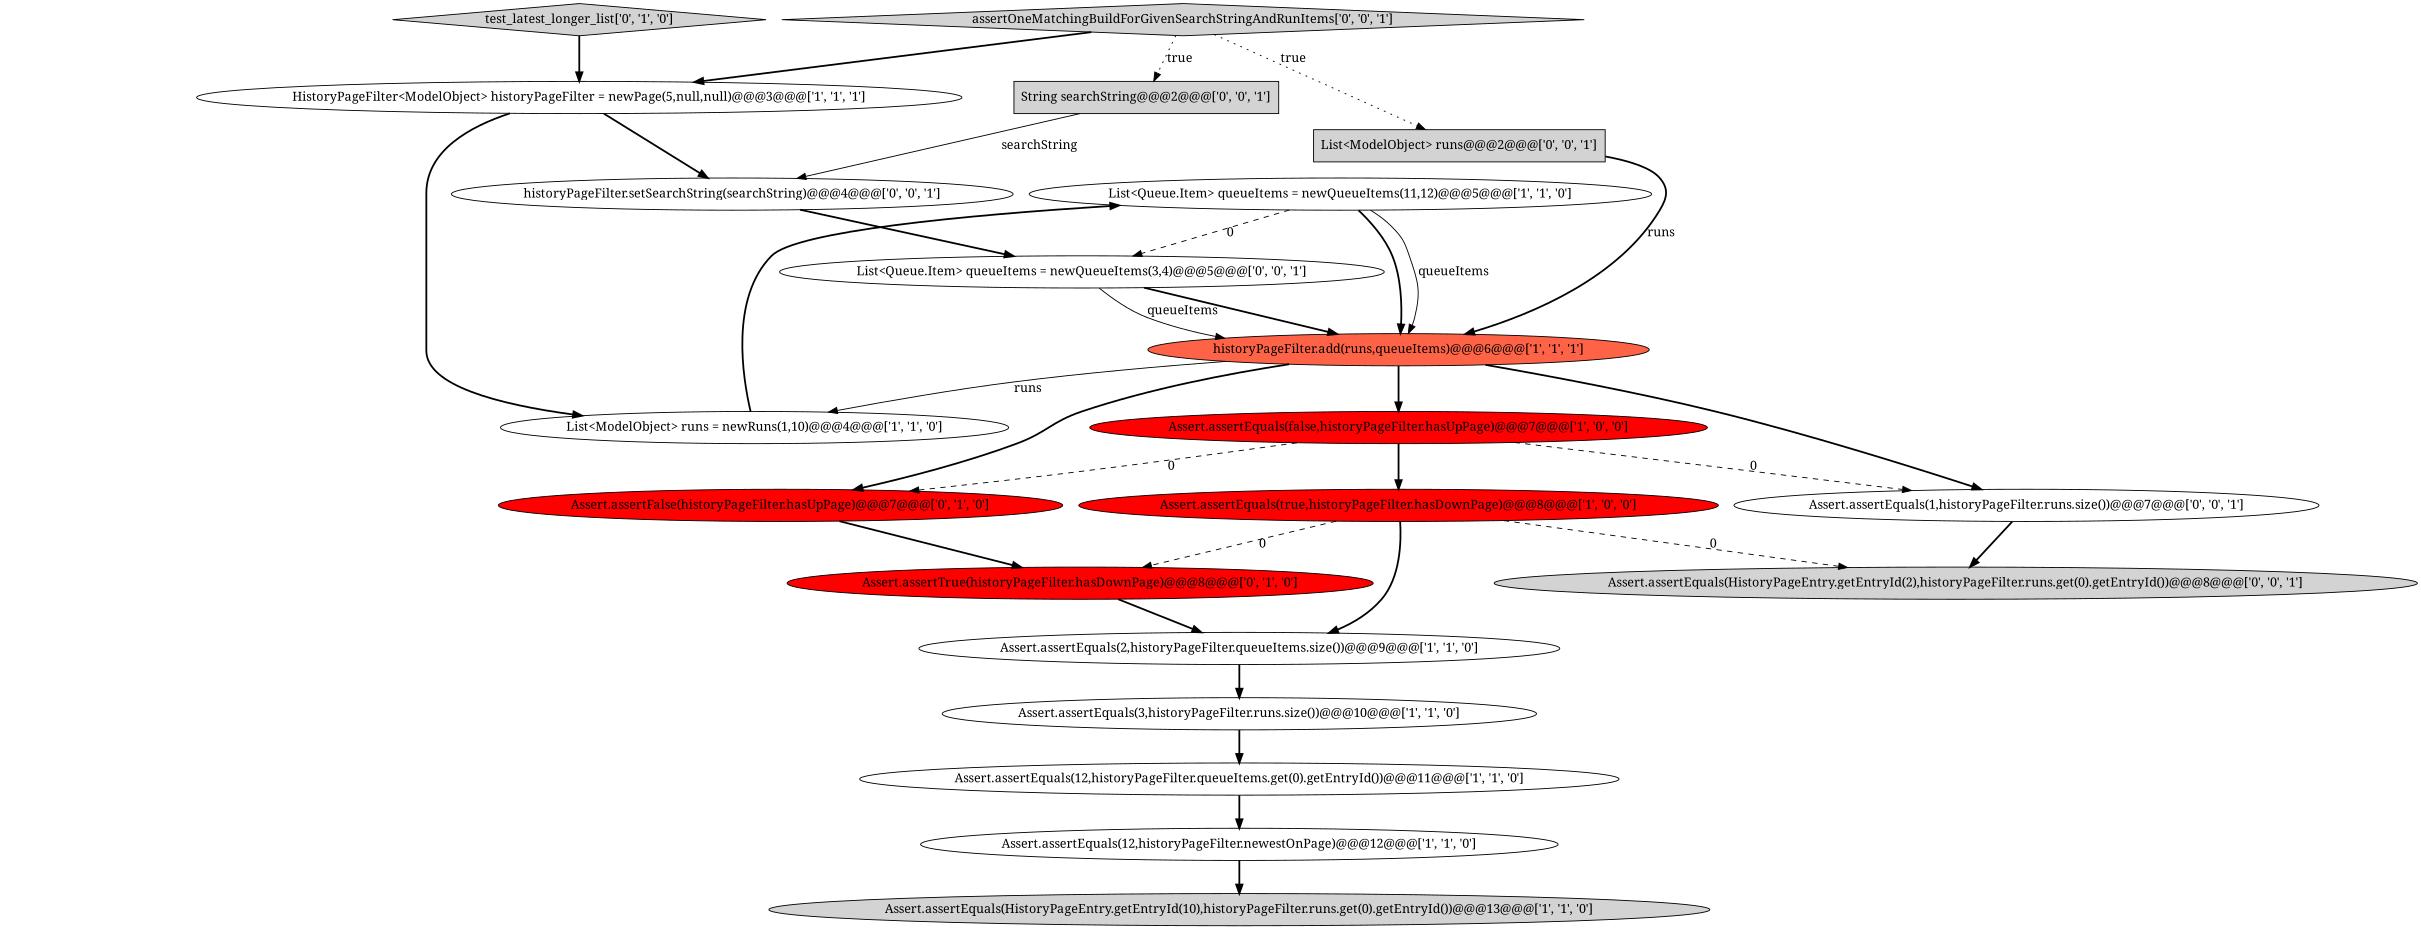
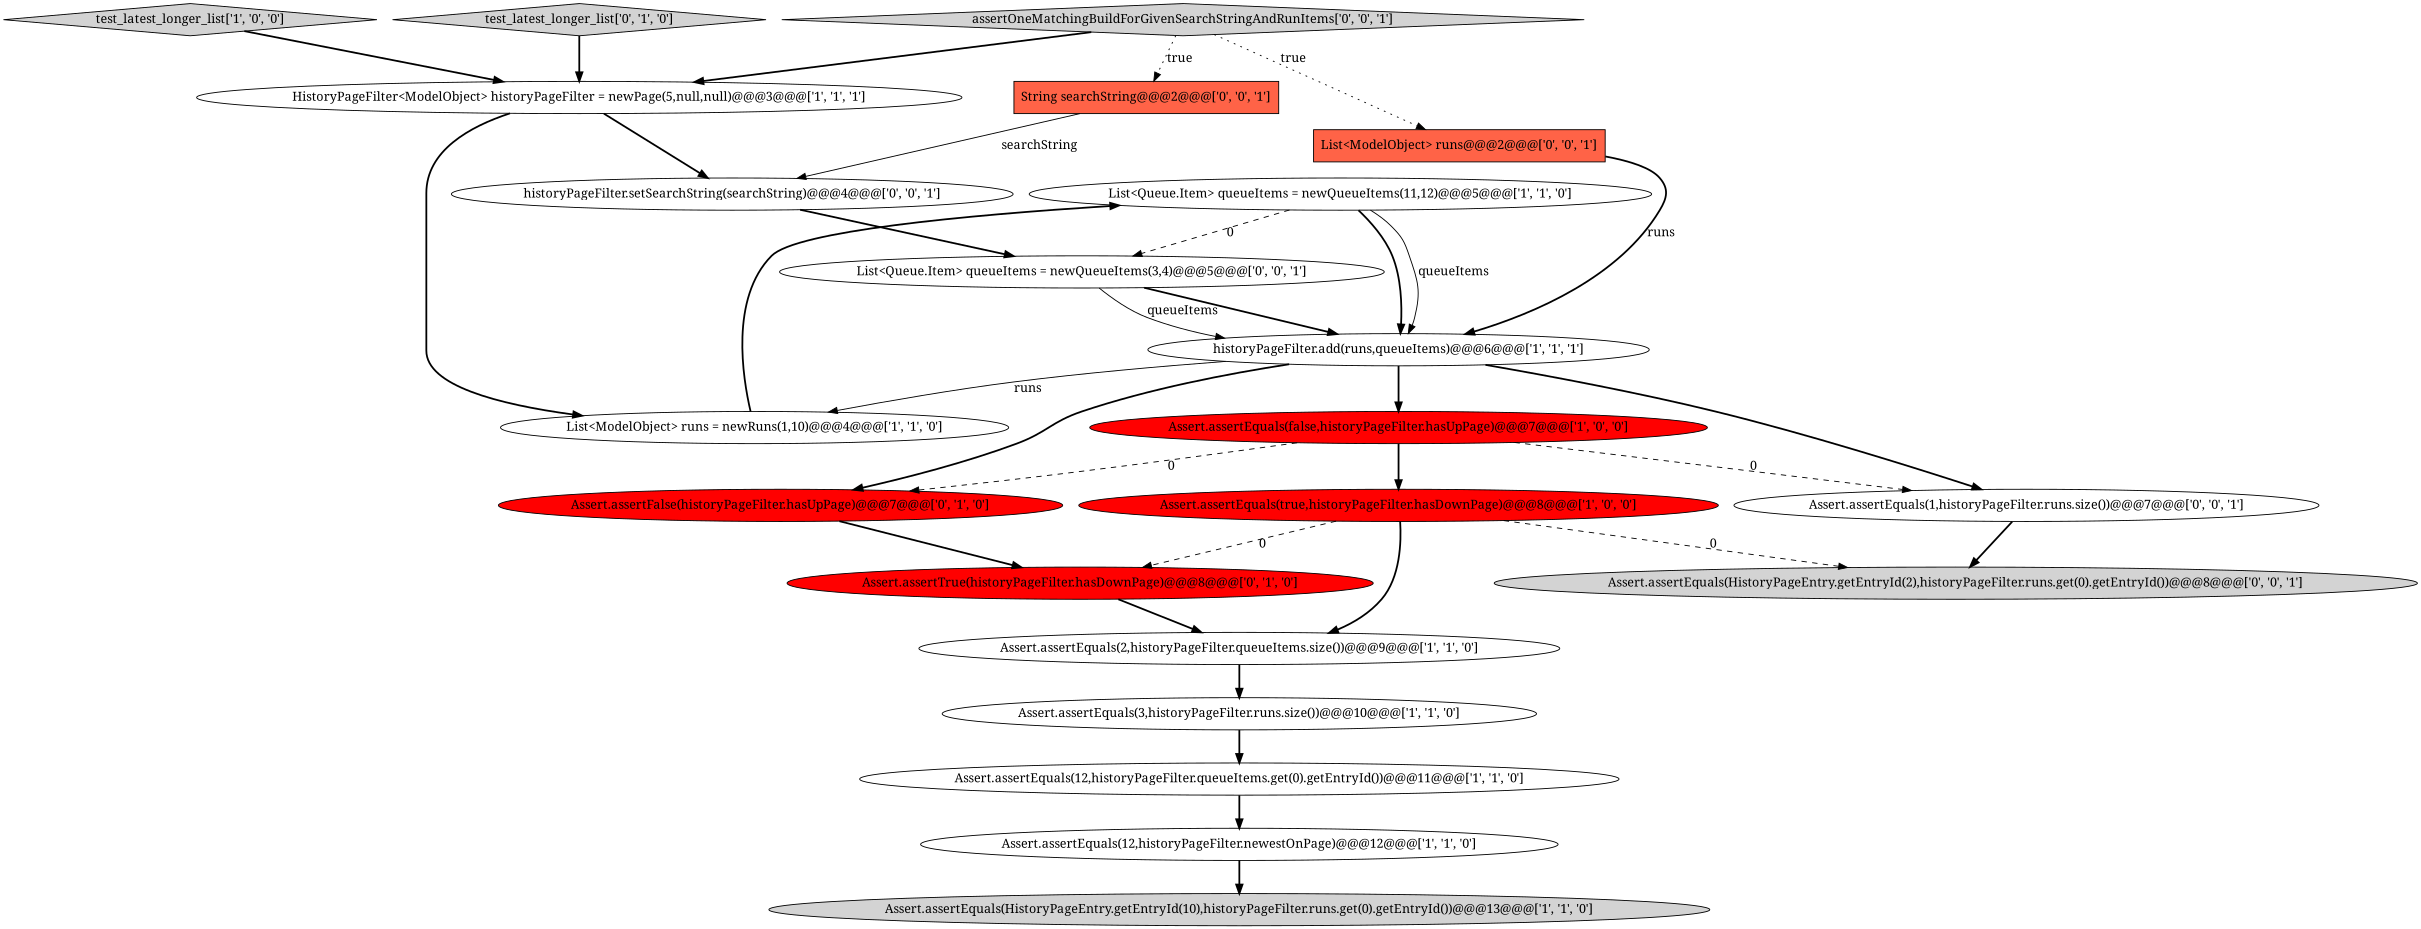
  digraph {
    fontname="Noto Serif"
    node [fillcolor=white fontname="Noto Serif" shape=ellipse style=filled]
    edge [fontname="Noto Serif" style=bold]
    n1 [label="List<Queue.Item> queueItems = newQueueItems(11,12)@@@5@@@['1', '1', '0']"]
-   n2 [fillcolor=tomato label="historyPageFilter.add(runs,queueItems)@@@6@@@['1', '1', '1']"]
+   n2 [label="historyPageFilter.add(runs,queueItems)@@@6@@@['1', '1', '1']"]
    n3 [label="List<Queue.Item> queueItems = newQueueItems(3,4)@@@5@@@['0', '0', '1']"]
    n4 [fillcolor=red label="Assert.assertFalse(historyPageFilter.hasUpPage)@@@7@@@['0', '1', '0']"]
    n5 [fillcolor=red label="Assert.assertEquals(false,historyPageFilter.hasUpPage)@@@7@@@['1', '0', '0']"]
    n6 [label="Assert.assertEquals(1,historyPageFilter.runs.size())@@@7@@@['0', '0', '1']"]
    n7 [label="List<ModelObject> runs = newRuns(1,10)@@@4@@@['1', '1', '0']"]
    n8 [fillcolor=lightgray label="Assert.assertEquals(HistoryPageEntry.getEntryId(10),historyPageFilter.runs.get(0).getEntryId())@@@13@@@['1', '1', '0']"]
    n9 [fillcolor=red label="Assert.assertTrue(historyPageFilter.hasDownPage)@@@8@@@['0', '1', '0']"]
    n10 [fillcolor=red label="Assert.assertEquals(true,historyPageFilter.hasDownPage)@@@8@@@['1', '0', '0']"]
    n11 [fillcolor=lightgray label="Assert.assertEquals(HistoryPageEntry.getEntryId(2),historyPageFilter.runs.get(0).getEntryId())@@@8@@@['0', '0', '1']"]
-   n12 [fillcolor=lightgray label="List<ModelObject> runs@@@2@@@['0', '0', '1']" shape=box]
+   n12 [fillcolor=tomato label="List<ModelObject> runs@@@2@@@['0', '0', '1']" shape=box]
    n13 [label="Assert.assertEquals(2,historyPageFilter.queueItems.size())@@@9@@@['1', '1', '0']"]
    n14 [label="Assert.assertEquals(12,historyPageFilter.newestOnPage)@@@12@@@['1', '1', '0']"]
+   n15 [fillcolor=lightgray label="test_latest_longer_list['1', '0', '0']" shape=diamond]
    n16 [label="HistoryPageFilter<ModelObject> historyPageFilter = newPage(5,null,null)@@@3@@@['1', '1', '1']"]
    n17 [label="historyPageFilter.setSearchString(searchString)@@@4@@@['0', '0', '1']"]
    n18 [label="Assert.assertEquals(3,historyPageFilter.runs.size())@@@10@@@['1', '1', '0']"]
    n19 [label="Assert.assertEquals(12,historyPageFilter.queueItems.get(0).getEntryId())@@@11@@@['1', '1', '0']"]
    n20 [fillcolor=lightgray label="assertOneMatchingBuildForGivenSearchStringAndRunItems['0', '0', '1']" shape=diamond]
-   n21 [fillcolor=lightgray label="String searchString@@@2@@@['0', '0', '1']" shape=box]
+   n21 [fillcolor=tomato label="String searchString@@@2@@@['0', '0', '1']" shape=box]
    n22 [fillcolor=lightgray label="test_latest_longer_list['0', '1', '0']" shape=diamond]
    n1 -> n2
    n1 -> n2 [label=queueItems style=solid]
    n1 -> n3 [label=0 style=dashed]
    n2 -> n4
    n2 -> n5
    n2 -> n6
    n2 -> n7 [label=runs style=solid]
    n3 -> n2
    n3 -> n2 [label=queueItems style=solid]
    n4 -> n9
    n5 -> n4 [label=0 style=dashed]
    n5 -> n6 [label=0 style=dashed]
    n5 -> n10
    n6 -> n11
    n7 -> n1
    n9 -> n13
    n10 -> n9 [label=0 style=dashed]
    n10 -> n11 [label=0 style=dashed]
    n10 -> n13
    n12 -> n2 [label=runs]
    n13 -> n18
    n14 -> n8
+   n15 -> n16
    n16 -> n7
    n16 -> n17
    n17 -> n3
    n18 -> n19
    n19 -> n14
    n20 -> n12 [label=true style=dotted]
    n20 -> n16
    n20 -> n21 [label=true style=dotted]
    n21 -> n17 [label=searchString style=solid]
    n22 -> n16
  }
